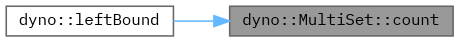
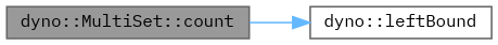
  digraph {
    rankdir=LR
    fontname="IBM Plex Mono"
    node [fontname="IBM Plex Mono" fontsize=10 shape=box style=filled]
    n1 [color=gray40 fillcolor=grey60 fontcolor=black height=0.2 label="dyno::MultiSet::count" width=0.4]
    n2 [color=grey40 fillcolor=white height=0.2 label="dyno::leftBound" width=0.4]
-   n2 -> n1 [color=steelblue1 fontname="IBM Plex Mono" fontsize=10 labelfontname=Helvetica labelfontsize=10 style=solid]
+   n1 -> n2 [color=steelblue1 fontname="IBM Plex Mono" fontsize=10 labelfontname=Helvetica labelfontsize=10 style=solid]
  }
